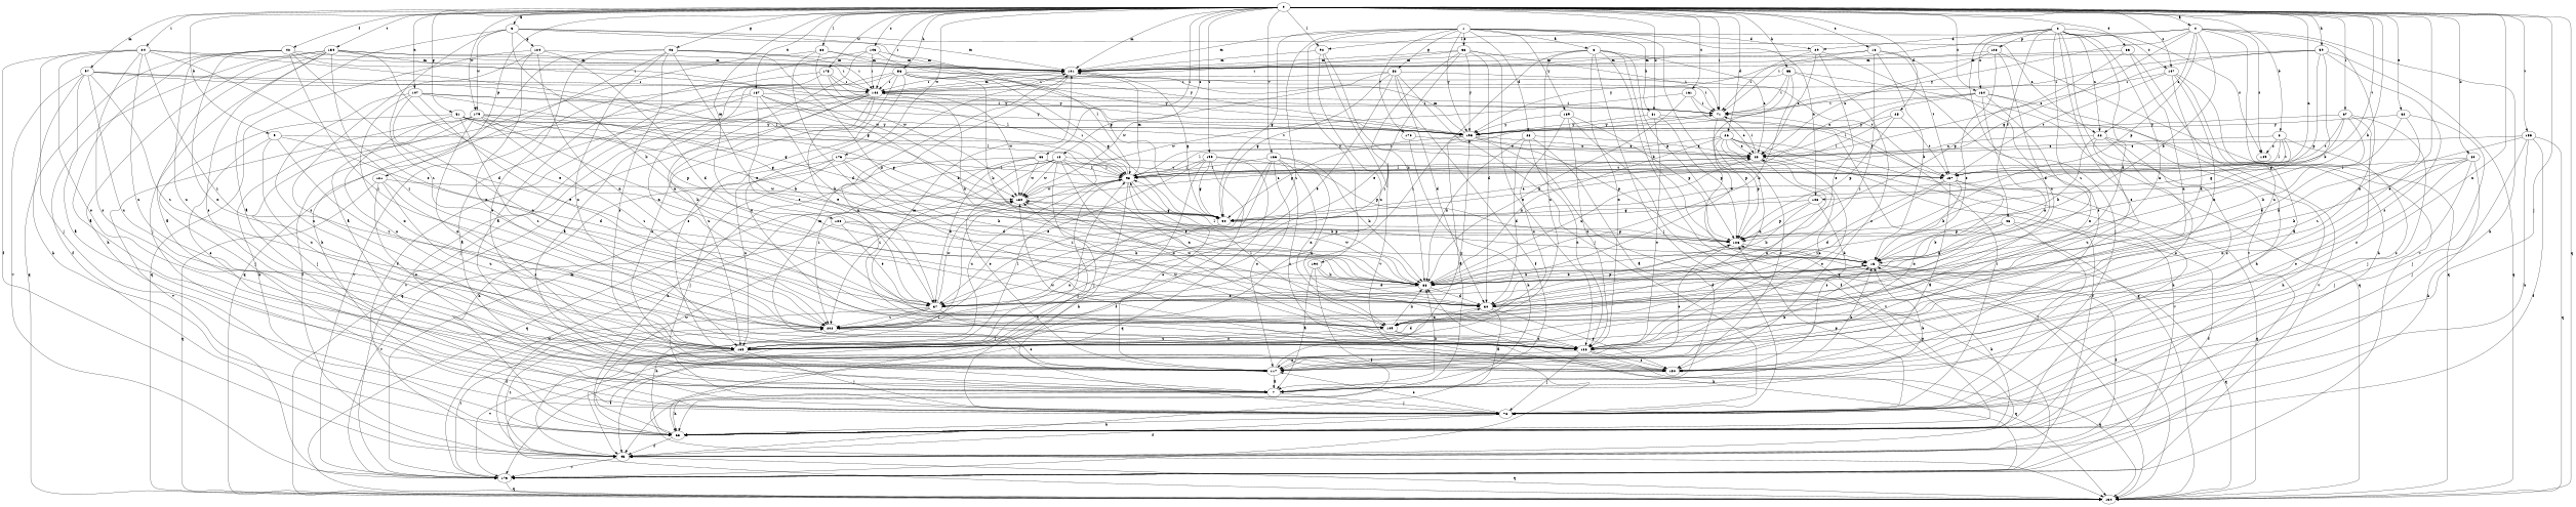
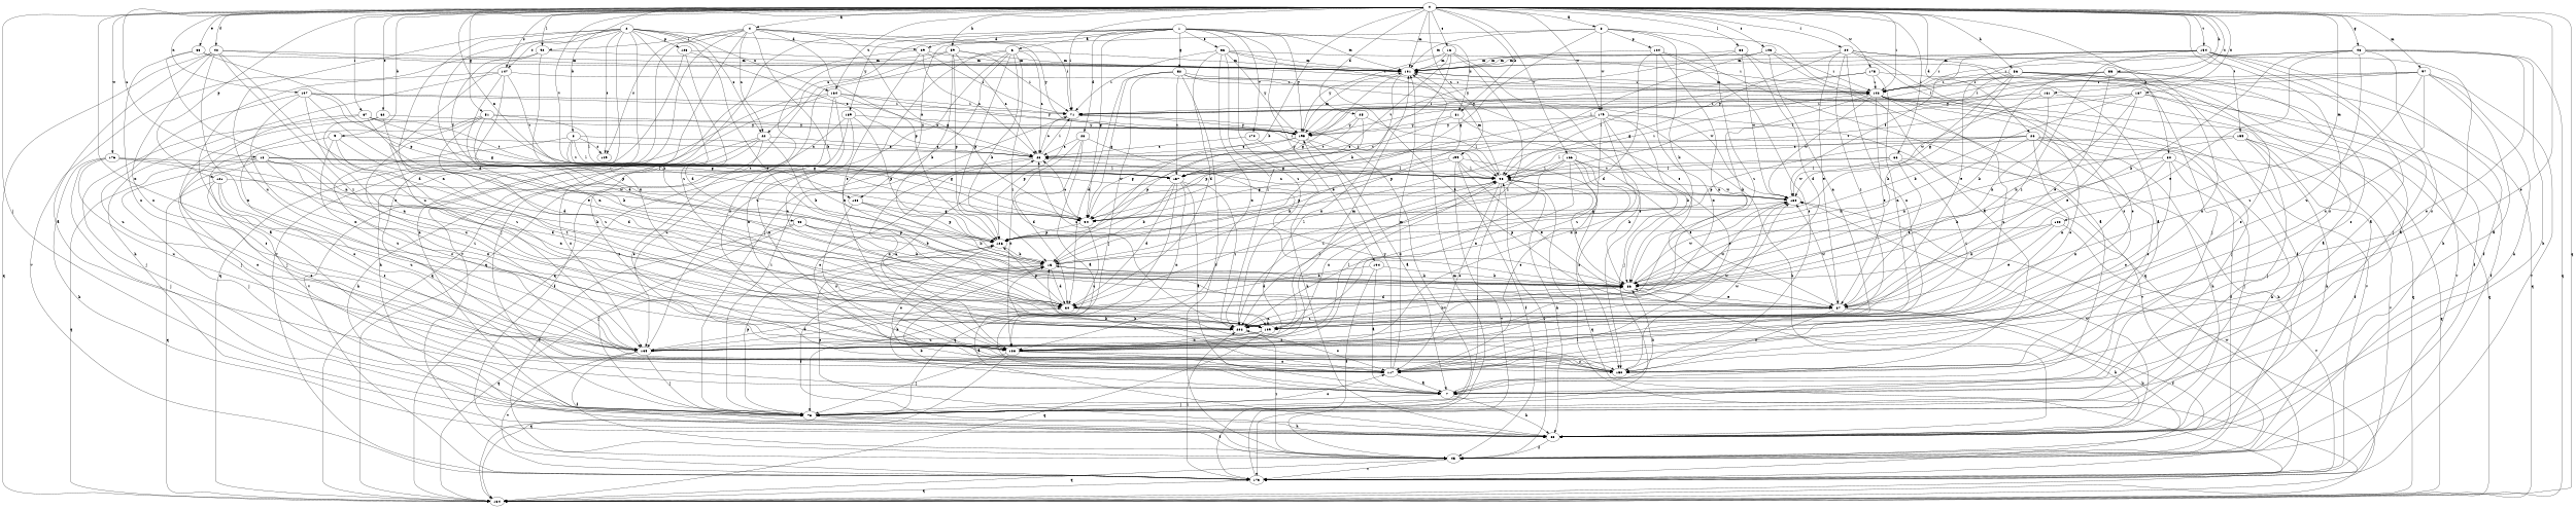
  strict digraph {
    0
    3
    4
    8
    9
    15
    16
    18
    25
    26
    32
    33
    42
    46
    51
    55
    56
    59
    n19 [label=24]
    66
    67
    71
    78
    80
    81
    88
    92
    97
    100
    101
    107
    108
    117
    121
    134
    142
    143
    147
    154
    155
    157
    161
    164
    166
    175
    176
    179
    187
    188
    199
    54
    202
    22
    7
    86
    124
    195
    149
    173
    63
    126
    23
    93
    150
    30
    165
    45
    109
    180
    37
    1
    6
    28
    29
    36
    52
    170
    189
    194
    2
    43
    123
    0 -> 3 [label=a]
    0 -> 4 [label=a]
    0 -> 8 [label=b]
    0 -> 9 [label=b]
    0 -> 15 [label=b]
    0 -> 16 [label=c]
    0 -> 18 [label=c]
    0 -> 25 [label=d]
    0 -> 26 [label=d]
    0 -> 32 [label=e]
    0 -> 33 [label=e]
    0 -> 42 [label=f]
    0 -> 46 [label=g]
    0 -> 51 [label=g]
    0 -> 55 [label=h]
    0 -> 56 [label=h]
    0 -> 59 [label=h]
    0 -> n19 [label=i]
    0 -> 66 [label=i]
    0 -> 67 [label=i]
    0 -> 71 [label=i]
    0 -> 78 [label=j]
    0 -> 80 [label=k]
    0 -> 81 [label=k]
    0 -> 88 [label=l]
    0 -> 92 [label=l]
    0 -> 97 [label=m]
    0 -> 100 [label=m]
    0 -> 101 [label=m]
    0 -> 107 [label=n]
    0 -> 108 [label=n]
    0 -> 117 [label=o]
    0 -> 121 [label=p]
    0 -> 134 [label=q]
    0 -> 142 [label=r]
    0 -> 143 [label=s]
    0 -> 147 [label=s]
    0 -> 154 [label=t]
    0 -> 155 [label=t]
    0 -> 157 [label=t]
    0 -> 161 [label=u]
    0 -> 164 [label=u]
    0 -> 166 [label=v]
    0 -> 175 [label=w]
    0 -> 176 [label=w]
    0 -> 179 [label=w]
    0 -> 187 [label=x]
    0 -> 188 [label=x]
    0 -> 199 [label=z]
    3 -> 101 [label=m]
    3 -> 179 [label=w]
    3 -> 54 [label=g]
    3 -> 202 [label=z]
    3 -> 22 [label=c]
    3 -> 7 [label=a]
    3 -> 86 [label=k]
    3 -> 124 [label=p]
    4 -> 15 [label=b]
    4 -> 71 [label=i]
    4 -> 92 [label=l]
    4 -> 188 [label=x]
    4 -> 54 [label=g]
    4 -> 22 [label=c]
    4 -> 195 [label=y]
    4 -> 149 [label=s]
    4 -> 173 [label=v]
    4 -> 63 [label=h]
    4 -> 126 [label=p]
    8 -> 157 [label=t]
    8 -> 54 [label=g]
    8 -> 149 [label=s]
    8 -> 23 [label=c]
    8 -> 93 [label=l]
    8 -> 150 [label=s]
    9 -> 117 [label=o]
    9 -> 202 [label=z]
    9 -> 23 [label=c]
    9 -> 30 [label=d]
    9 -> 165 [label=u]
    15 -> 134 [label=q]
    15 -> 86 [label=k]
    15 -> 93 [label=l]
    15 -> 30 [label=d]
    15 -> 45 [label=f]
    16 -> 15 [label=b]
    16 -> 101 [label=m]
    16 -> 157 [label=t]
    16 -> 202 [label=z]
    16 -> 195 [label=y]
    16 -> 150 [label=s]
    18 -> 78 [label=j]
    18 -> 117 [label=o]
    18 -> 134 [label=q]
    18 -> 157 [label=t]
    18 -> 188 [label=x]
    18 -> 202 [label=z]
    18 -> 93 [label=l]
    18 -> 109 [label=n]
    18 -> 180 [label=w]
    25 -> 157 [label=t]
    25 -> 195 [label=y]
    25 -> 126 [label=p]
    25 -> 93 [label=l]
    26 -> 86 [label=k]
    26 -> 173 [label=v]
    26 -> 63 [label=h]
    26 -> 126 [label=p]
    26 -> 23 [label=c]
    26 -> 93 [label=l]
    26 -> 150 [label=s]
    26 -> 45 [label=f]
    26 -> 109 [label=n]
    32 -> 78 [label=j]
    32 -> 202 [label=z]
    32 -> 195 [label=y]
    32 -> 30 [label=d]
    33 -> 101 [label=m]
    33 -> 126 [label=p]
    33 -> 165 [label=u]
    33 -> 109 [label=n]
    42 -> 101 [label=m]
    42 -> 134 [label=q]
    42 -> 142 [label=r]
    42 -> 188 [label=x]
    42 -> 202 [label=z]
    42 -> 7 [label=a]
    42 -> 30 [label=d]
    42 -> 165 [label=u]
    46 -> 101 [label=m]
    46 -> 117 [label=o]
    46 -> 134 [label=q]
    46 -> 142 [label=r]
    46 -> 86 [label=k]
    46 -> 63 [label=h]
    46 -> 150 [label=s]
    46 -> 165 [label=u]
    46 -> 37 [label=e]
    51 -> 78 [label=j]
    51 -> 54 [label=g]
    51 -> 202 [label=z]
    51 -> 195 [label=y]
    51 -> 126 [label=p]
    51 -> 93 [label=l]
    51 -> 165 [label=u]
    55 -> 71 [label=i]
    55 -> 134 [label=q]
    55 -> 142 [label=r]
    55 -> 86 [label=k]
    55 -> 150 [label=s]
    55 -> 37 [label=e]
    56 -> 71 [label=i]
    56 -> 117 [label=o]
    56 -> 142 [label=r]
    56 -> 188 [label=x]
    56 -> 54 [label=g]
    56 -> 7 [label=a]
    56 -> 86 [label=k]
    56 -> 195 [label=y]
    56 -> 45 [label=f]
    59 -> 15 [label=b]
    59 -> 71 [label=i]
    59 -> 101 [label=m]
    59 -> 134 [label=q]
    59 -> 126 [label=p]
    59 -> 23 [label=c]
    59 -> 150 [label=s]
    n19 -> 78 [label=j]
    n19 -> 101 [label=m]
    n19 -> 117 [label=o]
    n19 -> 54 [label=g]
    n19 -> 202 [label=z]
    n19 -> 150 [label=s]
    n19 -> 165 [label=u]
    n19 -> 45 [label=f]
    n19 -> 37 [label=e]
    66 -> 157 [label=t]
    66 -> 202 [label=z]
    66 -> 63 [label=h]
    66 -> 93 [label=l]
    66 -> 180 [label=w]
    66 -> 37 [label=e]
    67 -> 78 [label=j]
    67 -> 157 [label=t]
    67 -> 54 [label=g]
    67 -> 86 [label=k]
    67 -> 195 [label=y]
    67 -> 150 [label=s]
    71 -> 195 [label=y]
    71 -> 126 [label=p]
    71 -> 23 [label=c]
    78 -> 71 [label=i]
    78 -> 117 [label=o]
    78 -> 63 [label=h]
    78 -> 126 [label=p]
    78 -> 45 [label=f]
    80 -> 78 [label=j]
    80 -> 117 [label=o]
    80 -> 188 [label=x]
    80 -> 86 [label=k]
    80 -> 63 [label=h]
    80 -> 93 [label=l]
    81 -> 117 [label=o]
    81 -> 157 [label=t]
    81 -> 195 [label=y]
    81 -> 126 [label=p]
    88 -> 101 [label=m]
    88 -> 7 [label=a]
    88 -> 195 [label=y]
    88 -> 30 [label=d]
    88 -> 180 [label=w]
    92 -> 101 [label=m]
    92 -> 86 [label=k]
    92 -> 173 [label=v]
    92 -> 165 [label=u]
    97 -> 142 [label=r]
    97 -> 202 [label=z]
    97 -> 7 [label=a]
    97 -> 195 [label=y]
    97 -> 173 [label=v]
    97 -> 63 [label=h]
    97 -> 93 [label=l]
    97 -> 165 [label=u]
    100 -> 86 [label=k]
    100 -> 173 [label=v]
    100 -> 126 [label=p]
    100 -> 37 [label=e]
    101 -> 142 [label=r]
    101 -> 188 [label=x]
    101 -> 54 [label=g]
    107 -> 71 [label=i]
    107 -> 188 [label=x]
    107 -> 54 [label=g]
    107 -> 195 [label=y]
    107 -> 165 [label=u]
    107 -> 109 [label=n]
    107 -> 37 [label=e]
    108 -> 54 [label=g]
    108 -> 86 [label=k]
    108 -> 126 [label=p]
    108 -> 150 [label=s]
    117 -> 15 [label=b]
    117 -> 101 [label=m]
    117 -> 7 [label=a]
    117 -> 195 [label=y]
    121 -> 117 [label=o]
    121 -> 134 [label=q]
    121 -> 150 [label=s]
    121 -> 165 [label=u]
    121 -> 180 [label=w]
    134 -> 93 [label=l]
    142 -> 71 [label=i]
    142 -> 78 [label=j]
    142 -> 101 [label=m]
    142 -> 117 [label=o]
    142 -> 134 [label=q]
    142 -> 86 [label=k]
    142 -> 173 [label=v]
    142 -> 165 [label=u]
    142 -> 180 [label=w]
    142 -> 37 [label=e]
    143 -> 101 [label=m]
    143 -> 142 [label=r]
    143 -> 7 [label=a]
    143 -> 93 [label=l]
    143 -> 109 [label=n]
    147 -> 142 [label=r]
    147 -> 157 [label=t]
    147 -> 7 [label=a]
    147 -> 63 [label=h]
    147 -> 30 [label=d]
    147 -> 109 [label=n]
    154 -> 78 [label=j]
    154 -> 101 [label=m]
    154 -> 142 [label=r]
    154 -> 202 [label=z]
    154 -> 7 [label=a]
    154 -> 63 [label=h]
    154 -> 150 [label=s]
    154 -> 45 [label=f]
-   154 -> 180 [label=w]
+   154 -> 180 [label=f]
    154 -> 37 [label=e]
    155 -> 78 [label=j]
    155 -> 134 [label=q]
    155 -> 86 [label=k]
    155 -> 63 [label=h]
    155 -> 23 [label=c]
    155 -> 45 [label=f]
    157 -> 15 [label=b]
    157 -> 134 [label=q]
    157 -> 188 [label=x]
    157 -> 202 [label=z]
    157 -> 7 [label=a]
    157 -> 30 [label=d]
    161 -> 71 [label=i]
    161 -> 134 [label=q]
    161 -> 86 [label=k]
    161 -> 180 [label=w]
    164 -> 71 [label=i]
    164 -> 188 [label=x]
    164 -> 173 [label=v]
    164 -> 63 [label=h]
    164 -> 23 [label=c]
    164 -> 93 [label=l]
    164 -> 109 [label=n]
    166 -> 117 [label=o]
    166 -> 188 [label=x]
    166 -> 202 [label=z]
    166 -> 86 [label=k]
    166 -> 93 [label=l]
    166 -> 150 [label=s]
    166 -> 109 [label=n]
    166 -> 37 [label=e]
    175 -> 142 [label=r]
    175 -> 195 [label=y]
    175 -> 173 [label=v]
    175 -> 93 [label=l]
    175 -> 109 [label=n]
    176 -> 78 [label=j]
    176 -> 86 [label=k]
    176 -> 63 [label=h]
    176 -> 93 [label=l]
    176 -> 30 [label=d]
    176 -> 165 [label=u]
    179 -> 15 [label=b]
    179 -> 78 [label=j]
    179 -> 188 [label=x]
    179 -> 54 [label=g]
    179 -> 202 [label=z]
    179 -> 86 [label=k]
    179 -> 195 [label=y]
    179 -> 173 [label=v]
    179 -> 63 [label=h]
    187 -> 15 [label=b]
    187 -> 71 [label=i]
    187 -> 157 [label=t]
    187 -> 7 [label=a]
    187 -> 86 [label=k]
    187 -> 45 [label=f]
    187 -> 37 [label=e]
    188 -> 78 [label=j]
    188 -> 101 [label=m]
    188 -> 117 [label=o]
    188 -> 134 [label=q]
    188 -> 23 [label=c]
    188 -> 150 [label=s]
    188 -> 180 [label=w]
    199 -> 134 [label=q]
    199 -> 54 [label=g]
    199 -> 173 [label=v]
    199 -> 126 [label=p]
    199 -> 93 [label=l]
    199 -> 45 [label=f]
    199 -> 37 [label=e]
    54 -> 126 [label=p]
    54 -> 23 [label=c]
    54 -> 165 [label=u]
    202 -> 117 [label=o]
    22 -> 15 [label=b]
    22 -> 117 [label=o]
    22 -> 63 [label=h]
    22 -> 23 [label=c]
    22 -> 150 [label=s]
    22 -> 165 [label=u]
    7 -> 15 [label=b]
    7 -> 78 [label=j]
    7 -> 86 [label=k]
    7 -> 63 [label=h]
    86 -> 15 [label=b]
    86 -> 23 [label=c]
    86 -> 30 [label=d]
    86 -> 180 [label=w]
    86 -> 37 [label=e]
    124 -> 101 [label=m]
    124 -> 134 [label=q]
    124 -> 188 [label=x]
    124 -> 150 [label=s]
    124 -> 30 [label=d]
    124 -> 109 [label=n]
    195 -> 101 [label=m]
    195 -> 54 [label=g]
    195 -> 7 [label=a]
    195 -> 173 [label=v]
    195 -> 126 [label=p]
    195 -> 23 [label=c]
    173 -> 101 [label=m]
    173 -> 134 [label=q]
    173 -> 202 [label=z]
    173 -> 86 [label=k]
    173 -> 180 [label=w]
    63 -> 15 [label=b]
    63 -> 126 [label=p]
    63 -> 45 [label=f]
    63 -> 180 [label=w]
    126 -> 15 [label=b]
    126 -> 117 [label=o]
    23 -> 71 [label=i]
    23 -> 117 [label=o]
    23 -> 188 [label=x]
    23 -> 93 [label=l]
    93 -> 71 [label=i]
    93 -> 78 [label=j]
    93 -> 101 [label=m]
    93 -> 117 [label=o]
    93 -> 142 [label=r]
    93 -> 86 [label=k]
    93 -> 63 [label=h]
    93 -> 165 [label=u]
    93 -> 180 [label=w]
    150 -> 15 [label=b]
    150 -> 180 [label=w]
    30 -> 7 [label=a]
    30 -> 126 [label=p]
    30 -> 150 [label=s]
    30 -> 109 [label=n]
    30 -> 180 [label=w]
    165 -> 78 [label=j]
    165 -> 173 [label=v]
    165 -> 93 [label=l]
    165 -> 30 [label=d]
    165 -> 45 [label=f]
    45 -> 134 [label=q]
    45 -> 202 [label=z]
    45 -> 173 [label=v]
    45 -> 93 [label=l]
    109 -> 134 [label=q]
    109 -> 188 [label=x]
    109 -> 86 [label=k]
    109 -> 93 [label=l]
    109 -> 165 [label=u]
    180 -> 54 [label=g]
    180 -> 23 [label=c]
    37 -> 202 [label=z]
    37 -> 63 [label=h]
    37 -> 150 [label=s]
    37 -> 45 [label=f]
    37 -> 180 [label=w]
    1 -> 81 [label=k]
    1 -> 101 [label=m]
    1 -> 108 [label=n]
    1 -> 134 [label=q]
    1 -> 54 [label=g]
    1 -> 202 [label=z]
    1 -> 195 [label=y]
    1 -> 6 [label=a]
    1 -> 28 [label=d]
    1 -> 29 [label=d]
    1 -> 36 [label=e]
    1 -> 52 [label=g]
    1 -> 170 [label=v]
    1 -> 189 [label=y]
    1 -> 194 [label=y]
    6 -> 15 [label=b]
    6 -> 78 [label=j]
    6 -> 101 [label=m]
    6 -> 134 [label=q]
    6 -> 188 [label=x]
    6 -> 202 [label=z]
    6 -> 126 [label=p]
    6 -> 23 [label=c]
    6 -> 165 [label=u]
    28 -> 188 [label=x]
    28 -> 7 [label=a]
    28 -> 86 [label=k]
    28 -> 23 [label=c]
    28 -> 30 [label=d]
    29 -> 71 [label=i]
    29 -> 78 [label=j]
    29 -> 101 [label=m]
    29 -> 23 [label=c]
    29 -> 37 [label=e]
    36 -> 71 [label=i]
    36 -> 101 [label=m]
    36 -> 142 [label=r]
    36 -> 188 [label=x]
    36 -> 202 [label=z]
    36 -> 195 [label=y]
    36 -> 30 [label=d]
    36 -> 37 [label=e]
    52 -> 78 [label=j]
    52 -> 142 [label=r]
    52 -> 157 [label=t]
    52 -> 54 [label=g]
    52 -> 30 [label=d]
    52 -> 45 [label=f]
    52 -> 180 [label=w]
    52 -> 37 [label=e]
    170 -> 63 [label=h]
    170 -> 23 [label=c]
    189 -> 188 [label=x]
    189 -> 195 [label=y]
    189 -> 126 [label=p]
    189 -> 165 [label=u]
    189 -> 45 [label=f]
    194 -> 7 [label=a]
    194 -> 86 [label=k]
    194 -> 30 [label=d]
    194 -> 45 [label=f]
    2 -> 117 [label=o]
    2 -> 147 [label=s]
    2 -> 164 [label=u]
    2 -> 202 [label=z]
    2 -> 22 [label=c]
    2 -> 149 [label=s]
    2 -> 173 [label=v]
    2 -> 30 [label=d]
    2 -> 165 [label=u]
    2 -> 109 [label=n]
-   123 -> 37 [label=e]
+   2 -> 37 [label=e]
    2 -> 29 [label=d]
    2 -> 43 [label=f]
    2 -> 123 [label=p]
    43 -> 15 [label=b]
    43 -> 78 [label=j]
    43 -> 86 [label=k]
    43 -> 126 [label=p]
    43 -> 45 [label=f]
    123 -> 101 [label=m]
    123 -> 134 [label=q]
    123 -> 23 [label=c]
    123 -> 30 [label=d]
  }
